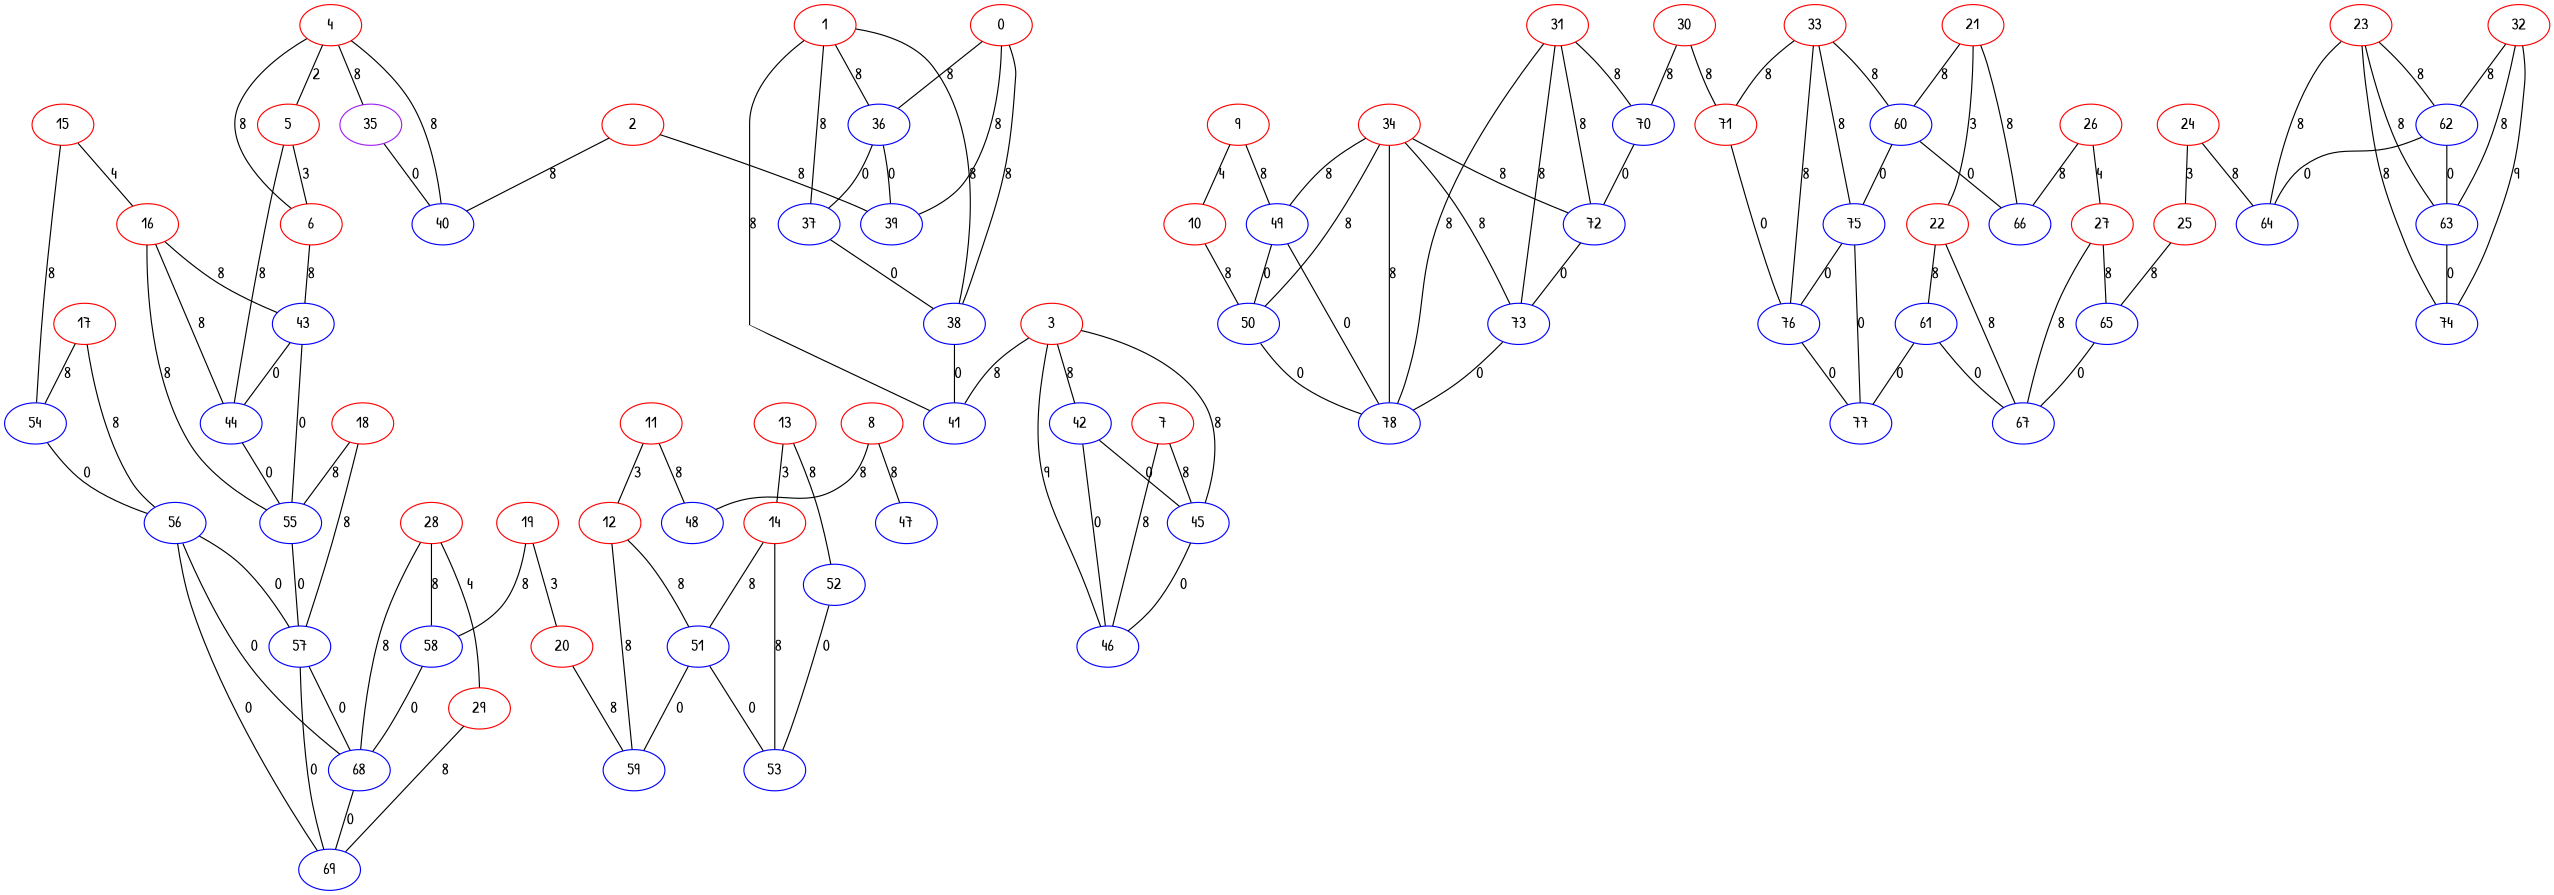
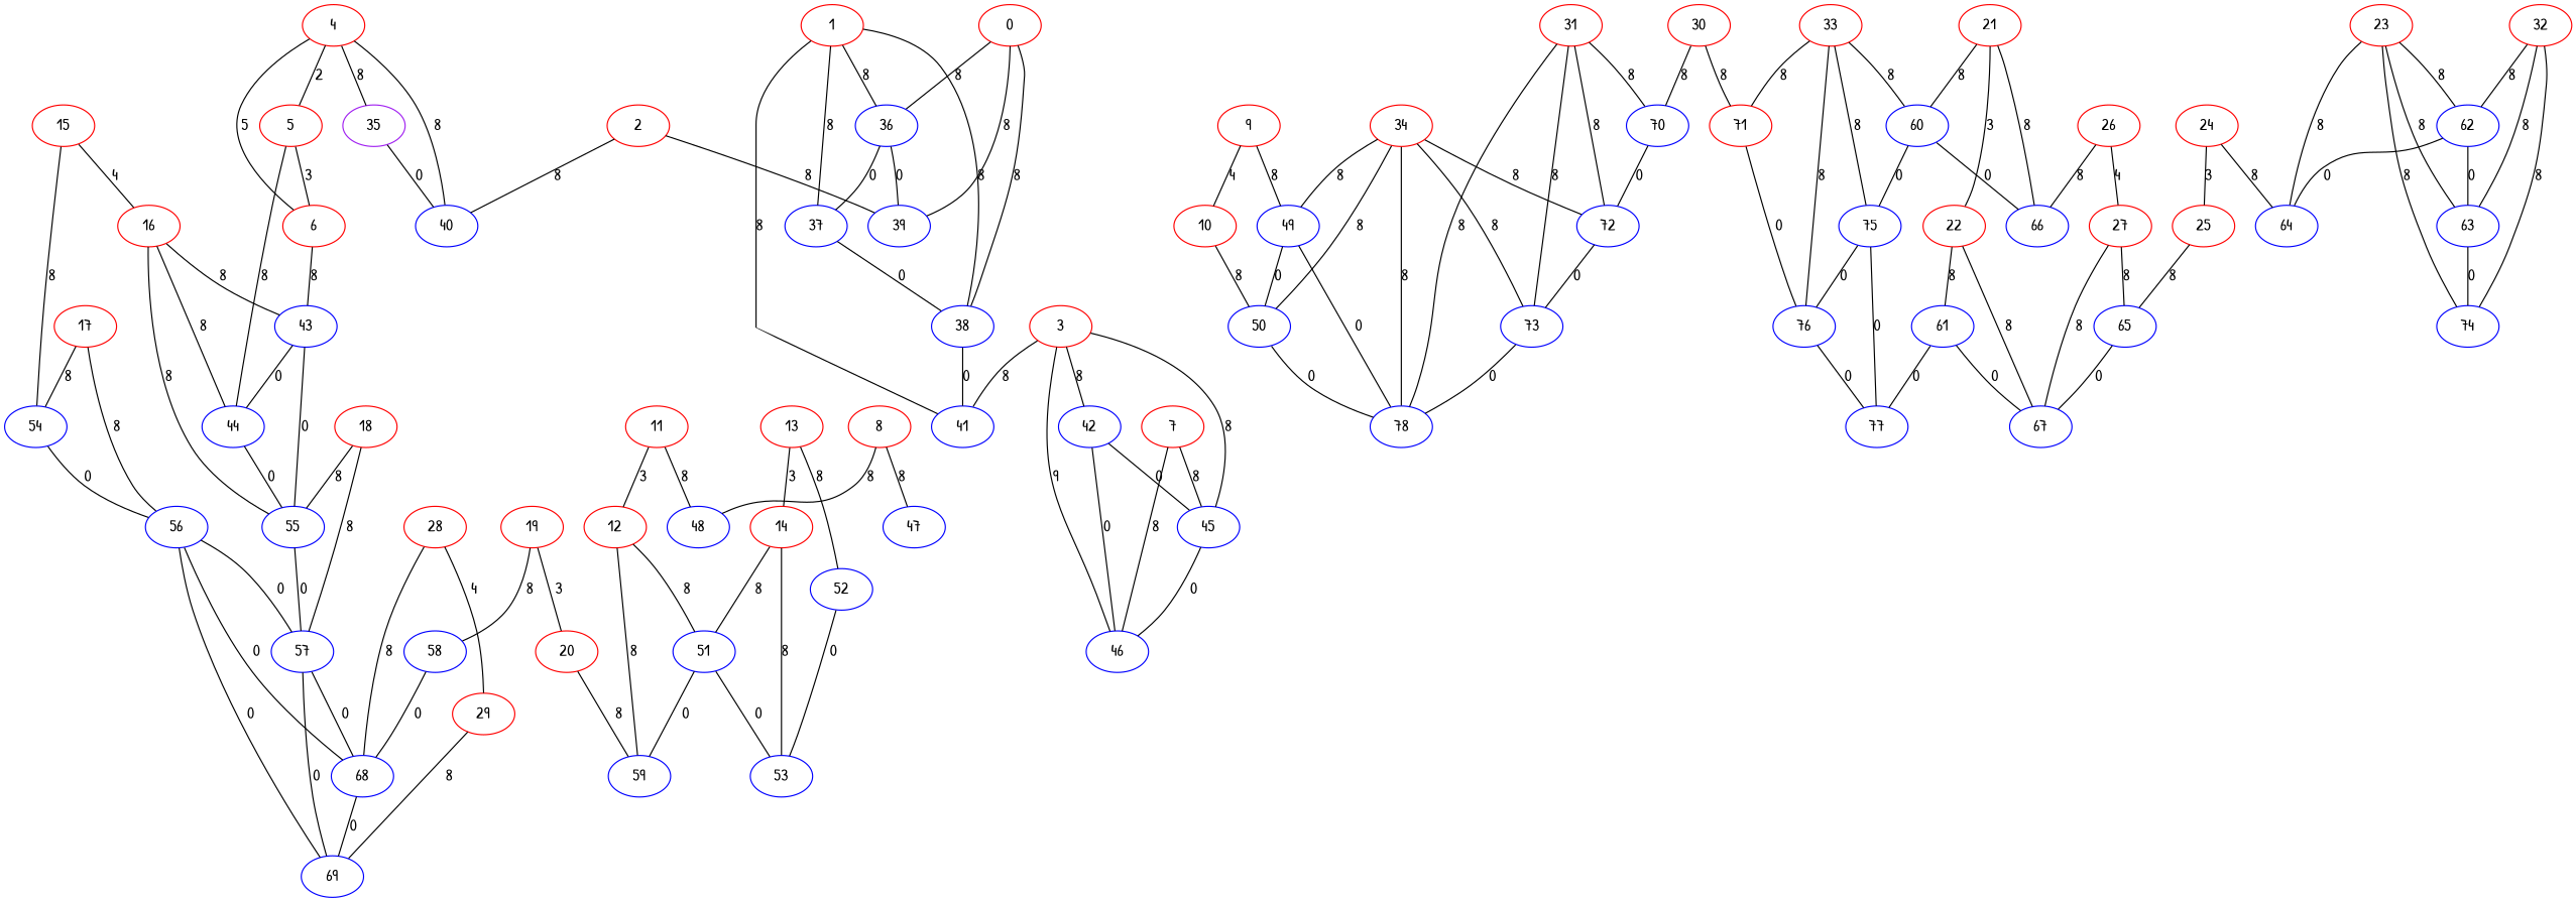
  graph {
    fontname="Patrick Hand"
    node [color=blue fontname="Patrick Hand" weight=3]
    edge [fontname="Patrick Hand"]
    0 [color=red weight=1]
    36
    38
    39
    37
    41
    1 [color=red weight=1]
    2 [color=red weight=1]
    40
    3 [color=red weight=1]
    42
    45
    46
    4 [color=red weight=1]
    5 [color=red weight=1]
    6 [color=red weight=1]
    35 [color=purple weight=4]
    44
    43
    55
    7 [color=red weight=1]
    8 [color=red weight=1]
    47
    48
    9 [color=red weight=1]
    10 [color=red weight=1]
    49
    50
    78
    11 [color=red weight=1]
    12 [color=red weight=1]
    51
    59
    53
    13 [color=red weight=1]
    14 [color=red weight=1]
    52
    15 [color=red weight=1]
    16 [color=red weight=1]
    54
    56
    57
    17 [color=red weight=1]
    18 [color=red weight=1]
    68
    69
    19 [color=red weight=1]
    20 [color=red weight=1]
    58
    21 [color=red weight=1]
    22 [color=red weight=1]
    60
    66
    61
    67
    75
    77
    23 [color=red weight=1]
    62
    63
    64
    74
    24 [color=red weight=1]
    25 [color=red weight=1]
    65
    26 [color=red weight=1]
    27 [color=red weight=1]
    28 [color=red weight=1]
    29 [color=red weight=1]
    30 [color=red weight=1]
    70
    71 [color=red]
    72
    76
    31 [color=red weight=1]
    73
    32 [color=red weight=1]
    33 [color=red weight=1]
    34 [color=red weight=1]
    0 -- 36 [label=8]
    0 -- 38 [label=8]
    0 -- 39 [label=8]
    36 -- 39 [label=0]
    36 -- 37 [label=0]
    38 -- 41 [label=0]
    37 -- 38 [label=0]
    1 -- 36 [label=8]
    1 -- 38 [label=8]
    1 -- 37 [label=8]
    1 -- 41 [label=8]
    2 -- 39 [label=8]
    2 -- 40 [label=8]
    3 -- 41 [label=8]
    3 -- 42 [label=8]
    3 -- 45 [label=8]
    3 -- 46 [label=9]
    42 -- 45 [label=0]
    42 -- 46 [label=0]
    45 -- 46 [label=0]
    4 -- 40 [label=8]
    4 -- 5 [label=2]
-   4 -- 6 [label=8]
+   4 -- 6 [label=5]
    4 -- 35 [label=8]
    5 -- 6 [label=3]
    5 -- 44 [label=8]
    6 -- 43 [label=8]
    35 -- 40 [label=0]
    44 -- 55 [label=0]
    43 -- 44 [label=0]
    43 -- 55 [label=0]
    55 -- 57 [label=0]
    7 -- 45 [label=8]
    7 -- 46 [label=8]
    8 -- 47 [label=8]
    8 -- 48 [label=8]
    9 -- 10 [label=4]
    9 -- 49 [label=8]
    10 -- 50 [label=8]
    49 -- 50 [label=0]
    49 -- 78 [label=0]
    50 -- 78 [label=0]
    11 -- 48 [label=8]
    11 -- 12 [label=3]
    12 -- 51 [label=8]
    12 -- 59 [label=8]
    51 -- 59 [label=0]
    51 -- 53 [label=0]
    13 -- 14 [label=3]
    13 -- 52 [label=8]
    14 -- 51 [label=8]
    14 -- 53 [label=8]
    52 -- 53 [label=0]
    15 -- 16 [label=4]
    15 -- 54 [label=8]
    16 -- 44 [label=8]
    16 -- 43 [label=8]
    16 -- 55 [label=8]
    54 -- 56 [label=0]
    56 -- 57 [label=0]
    56 -- 68 [label=0]
    56 -- 69 [label=0]
    57 -- 68 [label=0]
    57 -- 69 [label=0]
    17 -- 54 [label=8]
    17 -- 56 [label=8]
    18 -- 55 [label=8]
    18 -- 57 [label=8]
    68 -- 69 [label=0]
    19 -- 20 [label=3]
    19 -- 58 [label=8]
    20 -- 59 [label=8]
    58 -- 68 [label=0]
    21 -- 22 [label=3]
    21 -- 60 [label=8]
    21 -- 66 [label=8]
    22 -- 61 [label=8]
    22 -- 67 [label=8]
    60 -- 66 [label=0]
    60 -- 75 [label=0]
    61 -- 67 [label=0]
    61 -- 77 [label=0]
    75 -- 77 [label=0]
    75 -- 76 [label=0]
    23 -- 62 [label=8]
    23 -- 63 [label=8]
    23 -- 64 [label=8]
    23 -- 74 [label=8]
    62 -- 63 [label=0]
    62 -- 64 [label=0]
    63 -- 74 [label=0]
    24 -- 64 [label=8]
    24 -- 25 [label=3]
    25 -- 65 [label=8]
    65 -- 67 [label=0]
    26 -- 66 [label=8]
    26 -- 27 [label=4]
    27 -- 67 [label=8]
    27 -- 65 [label=8]
    28 -- 68 [label=8]
-   28 -- 58 [label=8]
    28 -- 29 [label=4]
    29 -- 69 [label=8]
    30 -- 70 [label=8]
    30 -- 71 [label=8]
    70 -- 72 [label=0]
    71 -- 76 [label=0]
    72 -- 73 [label=0]
    76 -- 77 [label=0]
    31 -- 78 [label=8]
    31 -- 70 [label=8]
    31 -- 72 [label=8]
    31 -- 73 [label=8]
    73 -- 78 [label=0]
    32 -- 62 [label=8]
    32 -- 63 [label=8]
-   32 -- 74 [label=9]
+   32 -- 74 [label=8]
    33 -- 60 [label=8]
    33 -- 75 [label=8]
    33 -- 71 [label=8]
    33 -- 76 [label=8]
    34 -- 49 [label=8]
    34 -- 50 [label=8]
    34 -- 78 [label=8]
    34 -- 72 [label=8]
    34 -- 73 [label=8]
  }
